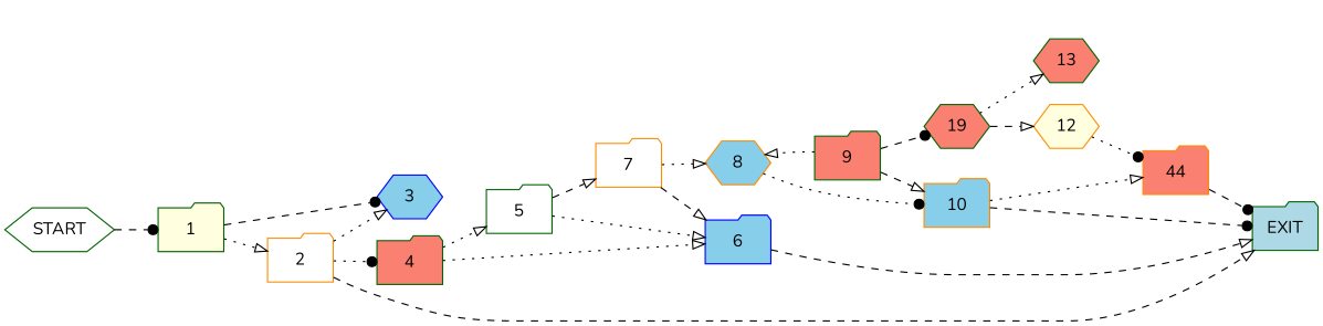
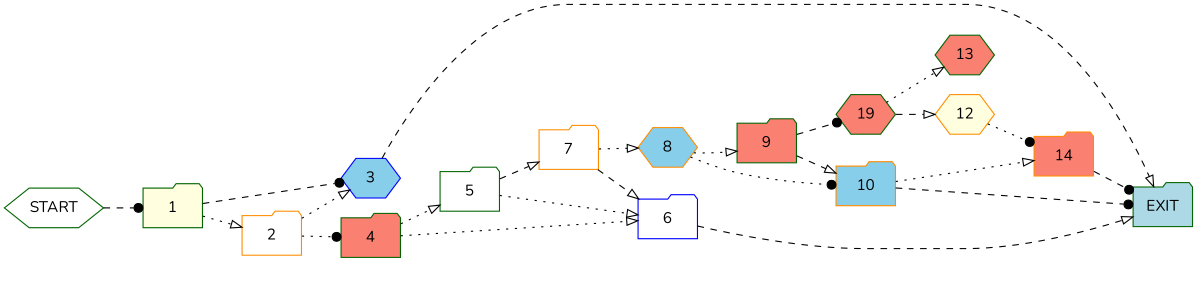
  digraph {
    fontname=Nunito
    rankdir=LR
    node [color=darkgreen fillcolor=white fontname=Nunito shape=folder style=filled]
    edge [arrowhead=onormal fontname=Nunito style=dotted]
    n1 [label=START shape=hexagon]
    1 [fillcolor=lightyellow]
    2 [color=darkorange]
    3 [color=blue fillcolor=skyblue shape=hexagon]
    n5 [fillcolor=lightblue label=EXIT]
    4 [fillcolor=salmon]
    5
-   6 [color=blue fillcolor=skyblue]
+   6 [color=blue]
    7 [color=darkorange]
    8 [color=darkorange fillcolor=skyblue shape=hexagon]
    9 [fillcolor=salmon]
    10 [color=darkorange fillcolor=skyblue]
    n13 [fillcolor=salmon label=19 shape=hexagon]
-   14 [color=darkorange fillcolor=salmon label=44]
+   14 [color=darkorange fillcolor=salmon]
    12 [color=darkorange fillcolor=lightyellow shape=hexagon]
    13 [fillcolor=salmon shape=hexagon]
    n1 -> 1 [arrowhead=dot style=dashed]
    1 -> 2
    1 -> 3 [arrowhead=dot style=dashed]
    2 -> 3
    2 -> 4 [arrowhead=dot]
-   2 -> n5 [style=dashed]
+   3 -> n5 [style=dashed]
    4 -> 5
    4 -> 6
    5 -> 6
    5 -> 7 [style=dashed]
    6 -> n5 [style=dashed]
    7 -> 6 [style=dashed]
    7 -> 8
-   9 -> 8
+   8 -> 9
    8 -> 10 [arrowhead=dot]
    9 -> 10 [style=dashed]
    9 -> n13 [arrowhead=dot style=dashed]
    10 -> n5 [arrowhead=dot style=dashed]
    10 -> 14
    n13 -> 12 [style=dashed]
    n13 -> 13
    14 -> n5 [arrowhead=dot style=dashed]
    12 -> 14 [arrowhead=dot]
  }
